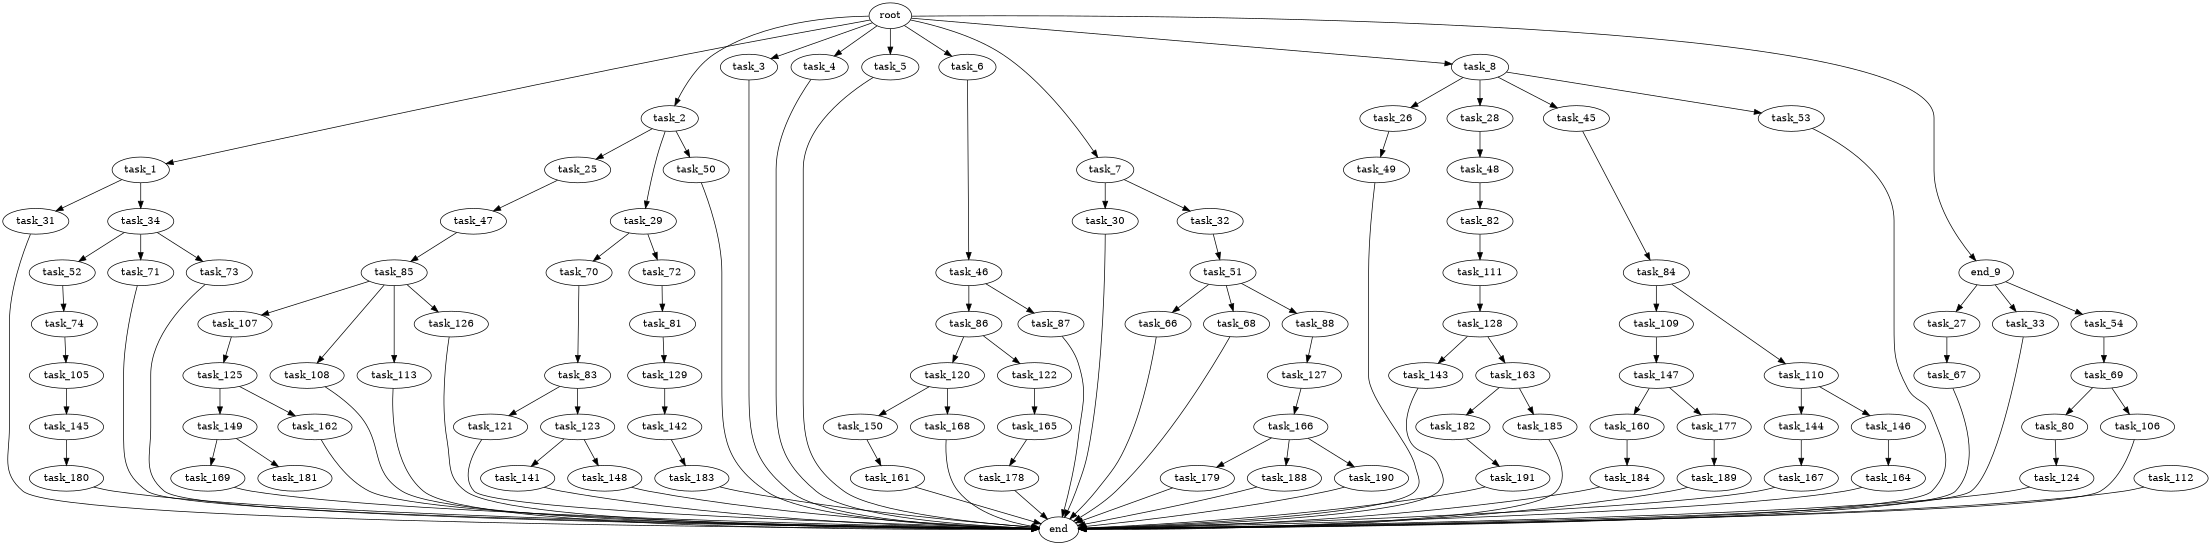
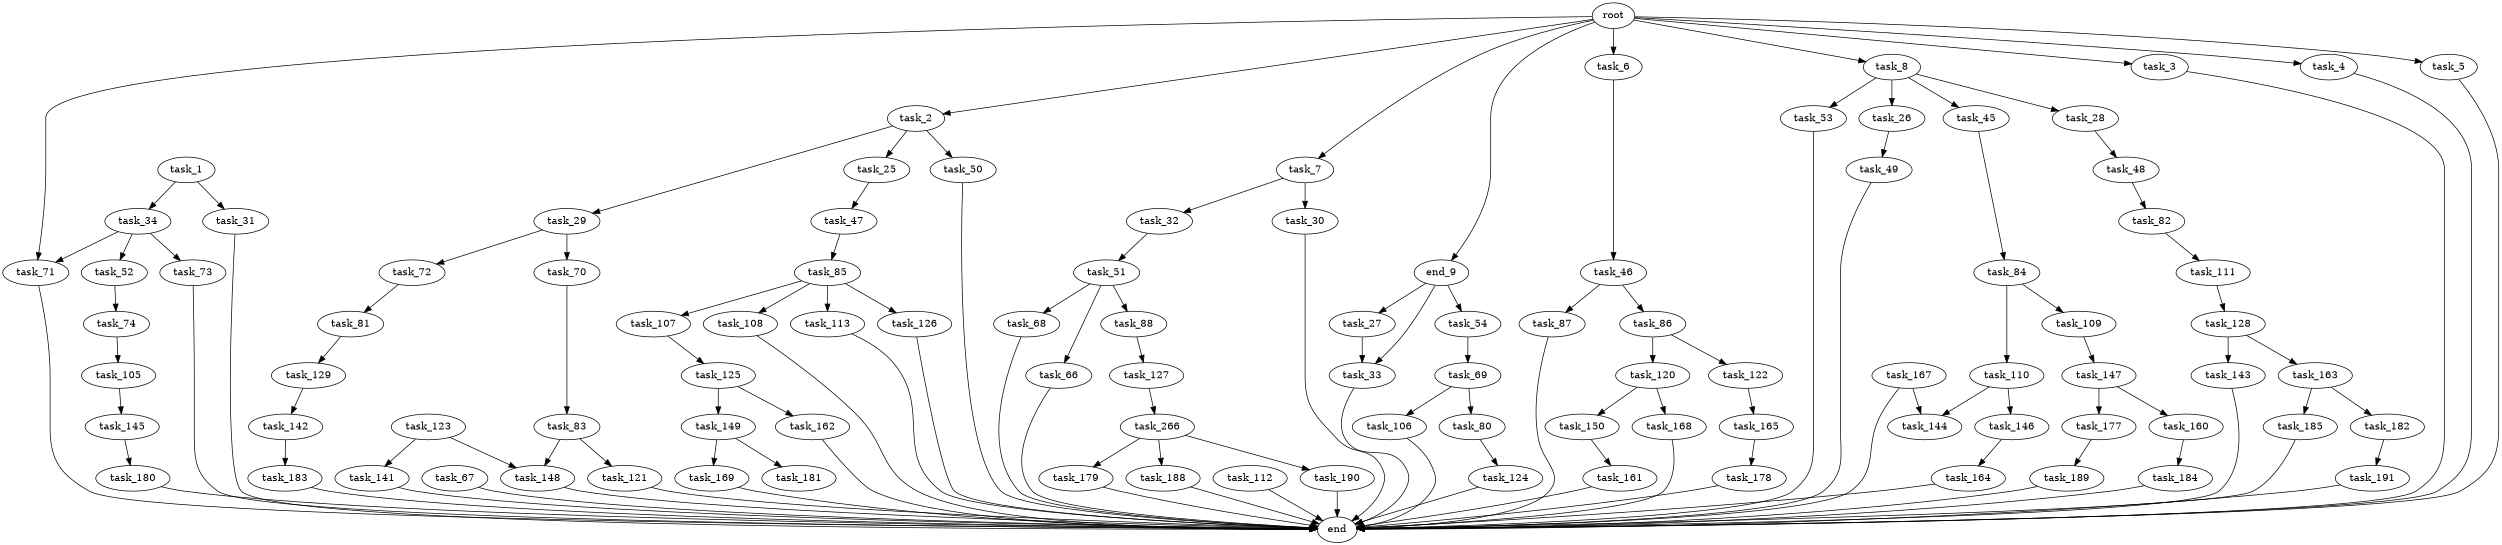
  digraph {
    root
    task_1
    task_2
    task_3
    task_4
    task_5
    task_6
    task_7
    task_8
    n10 [label=end_9]
    task_31
    task_34
    task_25
    task_29
    task_50
    end
    task_46
    task_30
    task_32
    task_26
    task_28
    task_45
    task_53
    task_27
    task_33
    task_54
    task_52
    task_71
    task_73
    task_47
    task_70
    task_72
    task_86
    task_87
    task_51
    task_49
    task_48
    task_84
    task_67
    task_69
    task_85
    task_82
    task_83
    task_81
    task_66
    task_68
    task_88
    task_74
    task_109
    task_110
    task_120
    task_122
    task_107
    task_108
    task_113
    task_126
    task_111
    task_127
    task_105
    task_80
    task_106
    task_124
    task_121
    task_123
    task_129
    task_145
    task_142
    task_128
    task_141
    task_148
    task_147
    task_144
    task_146
    task_125
    task_150
    task_168
    task_165
-   task_166
+   task_166 [label=task_266]
    task_112
    task_180
    task_149
    task_162
    task_160
    task_177
    task_167
    task_164
    task_143
    task_163
    task_161
    task_178
    task_169
    task_181
    task_179
    task_188
    task_190
    task_182
    task_185
    task_183
    task_184
    task_189
    task_191
-   root -> task_1
+   root -> task_71
    root -> task_2
    root -> task_3
    root -> task_4
    root -> task_5
    root -> task_6
    root -> task_7
    root -> task_8
    root -> n10
    task_1 -> task_31
    task_1 -> task_34
    task_2 -> task_25
    task_2 -> task_29
    task_2 -> task_50
    task_3 -> end
    task_4 -> end
    task_5 -> end
    task_6 -> task_46
    task_7 -> task_30
    task_7 -> task_32
    task_8 -> task_26
    task_8 -> task_28
    task_8 -> task_45
    task_8 -> task_53
    n10 -> task_27
    n10 -> task_33
    n10 -> task_54
    task_31 -> end
    task_34 -> task_52
    task_34 -> task_71
    task_34 -> task_73
    task_25 -> task_47
    task_29 -> task_70
    task_29 -> task_72
    task_50 -> end
    task_46 -> task_86
    task_46 -> task_87
    task_30 -> end
    task_32 -> task_51
    task_26 -> task_49
    task_28 -> task_48
    task_45 -> task_84
    task_53 -> end
-   task_27 -> task_67
+   task_27 -> task_33
    task_33 -> end
    task_54 -> task_69
    task_52 -> task_74
    task_71 -> end
    task_73 -> end
    task_47 -> task_85
    task_70 -> task_83
    task_72 -> task_81
    task_86 -> task_120
    task_86 -> task_122
    task_87 -> end
    task_51 -> task_66
    task_51 -> task_68
    task_51 -> task_88
    task_49 -> end
    task_48 -> task_82
    task_84 -> task_109
    task_84 -> task_110
    task_67 -> end
    task_69 -> task_80
    task_69 -> task_106
    task_85 -> task_107
    task_85 -> task_108
    task_85 -> task_113
    task_85 -> task_126
    task_82 -> task_111
    task_83 -> task_121
-   task_83 -> task_123
+   task_83 -> task_148
    task_81 -> task_129
    task_66 -> end
    task_68 -> end
    task_88 -> task_127
    task_74 -> task_105
    task_109 -> task_147
    task_110 -> task_144
    task_110 -> task_146
    task_120 -> task_150
    task_120 -> task_168
    task_122 -> task_165
    task_107 -> task_125
    task_108 -> end
    task_113 -> end
    task_126 -> end
    task_111 -> task_128
    task_127 -> task_166
    task_105 -> task_145
    task_80 -> task_124
    task_106 -> end
    task_124 -> end
    task_121 -> end
    task_123 -> task_141
    task_123 -> task_148
    task_129 -> task_142
    task_145 -> task_180
    task_142 -> task_183
    task_128 -> task_143
    task_128 -> task_163
    task_141 -> end
    task_148 -> end
    task_147 -> task_160
    task_147 -> task_177
-   task_144 -> task_167
+   task_167 -> task_144
    task_146 -> task_164
    task_125 -> task_149
    task_125 -> task_162
    task_150 -> task_161
    task_168 -> end
    task_165 -> task_178
    task_166 -> task_179
    task_166 -> task_188
    task_166 -> task_190
    task_112 -> end
    task_180 -> end
    task_149 -> task_169
    task_149 -> task_181
    task_162 -> end
    task_160 -> task_184
    task_177 -> task_189
    task_167 -> end
    task_164 -> end
    task_143 -> end
    task_163 -> task_182
    task_163 -> task_185
    task_161 -> end
    task_178 -> end
    task_169 -> end
    task_179 -> end
    task_188 -> end
    task_190 -> end
    task_182 -> task_191
    task_185 -> end
    task_183 -> end
    task_184 -> end
    task_189 -> end
    task_191 -> end
  }
